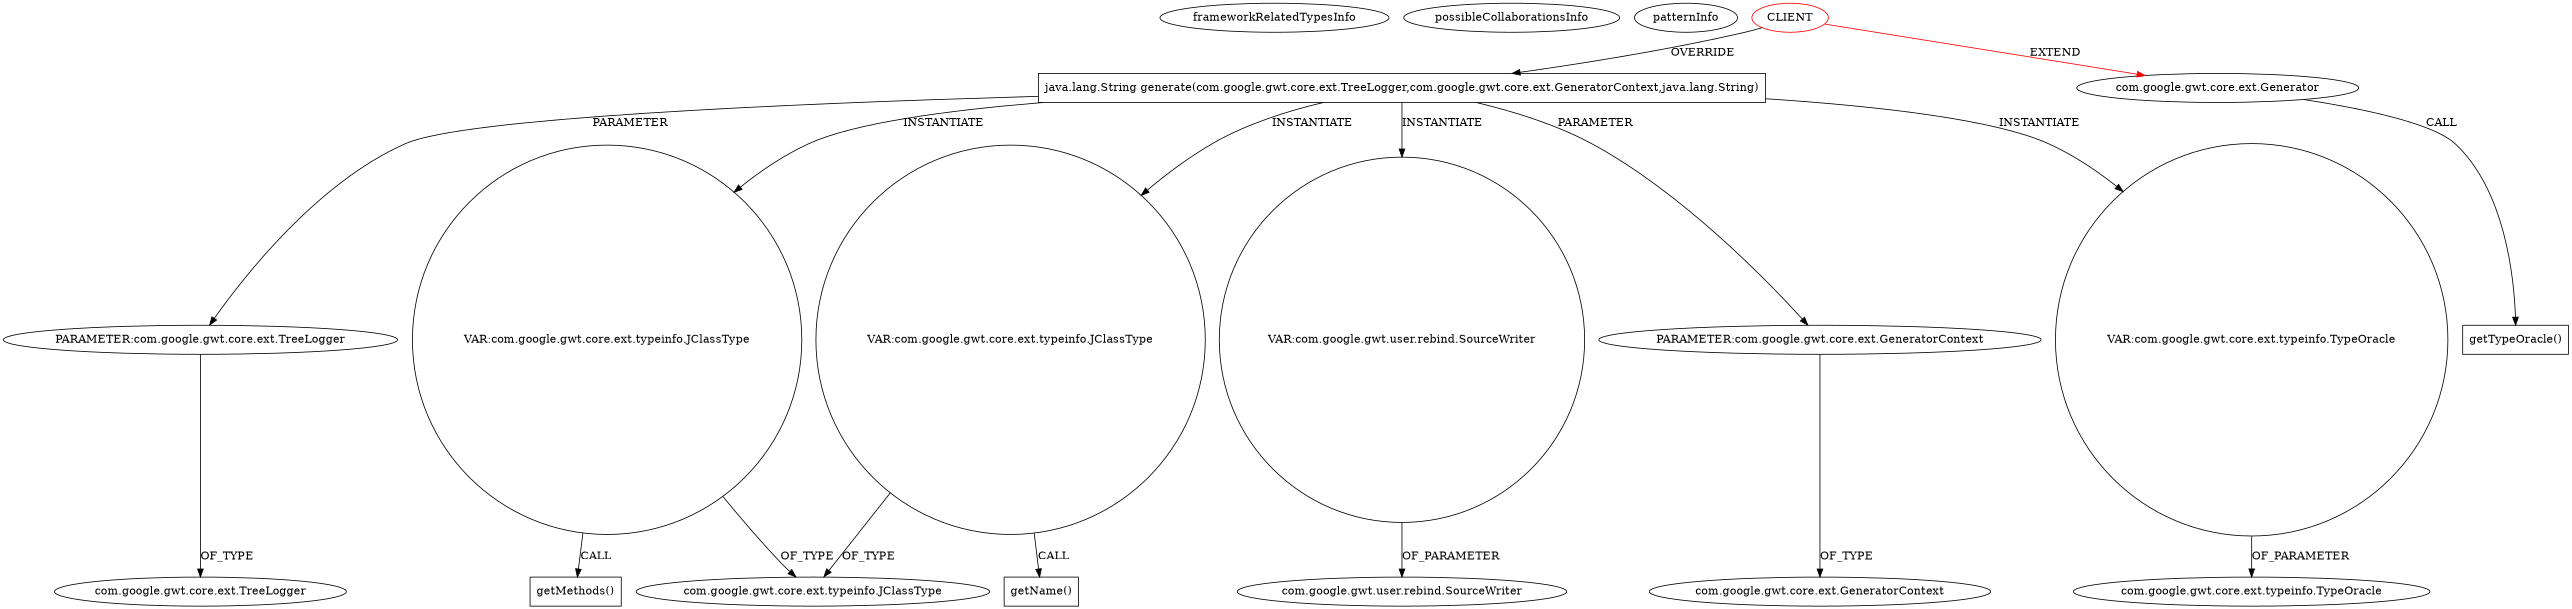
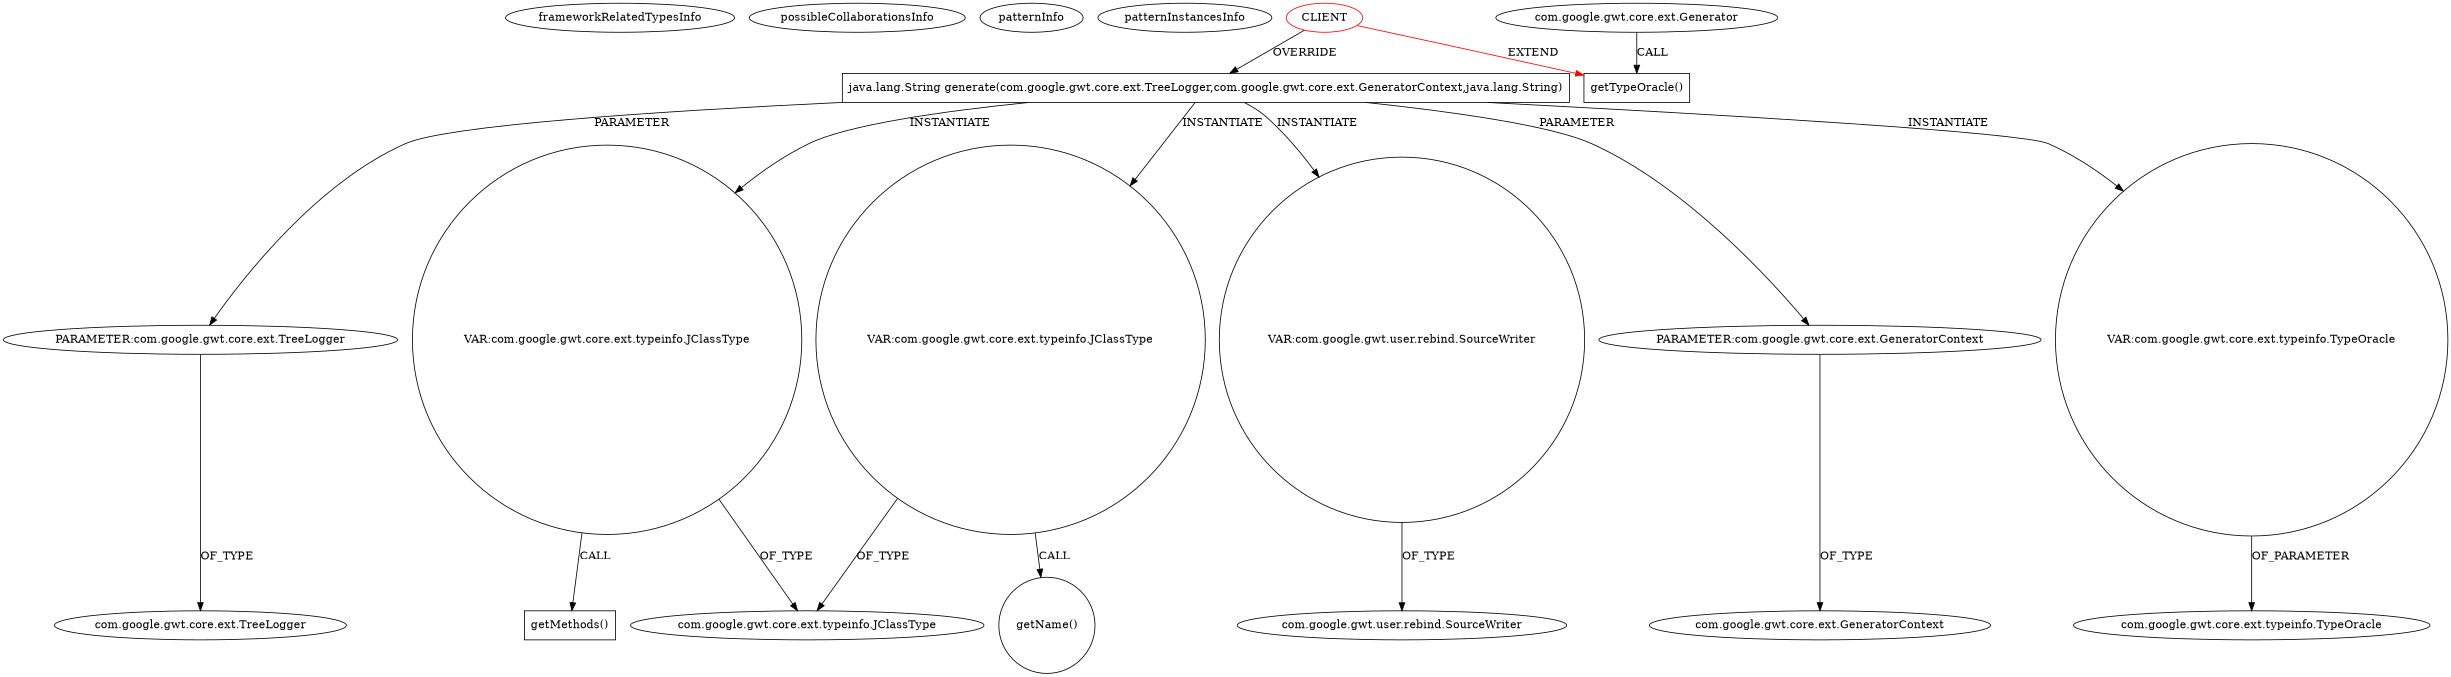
  digraph {
    node [isFrameworkType=false]
    frameworkRelatedTypesInfo [0="com.google.gwt.core.ext.Generator" isFrameworkType=""]
    possibleCollaborationsInfo [isFrameworkType=""]
    patternInfo [frequency=2.0 patternRootClient=0 isFrameworkType=""]
+   patternInstancesInfo [0="ggeorgovassilis-flatbus~/ggeorgovassilis-flatbus/flatbus-master/flatbus-lib/src/main/java/com/bazarooma/flatbus/generator/BusGenerator.java~BusGenerator~1344" 1="Byclosure-json-rpc-gwt~/Byclosure-json-rpc-gwt/json-rpc-gwt-master/src/main/java/net/brownpig/jsonrpc/rebind/JSONRPCProxyGenerator.java~JSONRPCProxyGenerator~53" isFrameworkType=""]
    n5 [label="com.google.gwt.core.ext.TreeLogger" vertexType=FRAMEWORK_CLASS_TYPE]
    n6 [label="PARAMETER:com.google.gwt.core.ext.TreeLogger" vertexType=PARAMETER_DECLARATION]
    n7 [label="java.lang.String generate(com.google.gwt.core.ext.TreeLogger,com.google.gwt.core.ext.GeneratorContext,java.lang.String)" shape=box vertexType=OVERRIDING_METHOD_DECLARATION]
    n8 [label="VAR:com.google.gwt.core.ext.typeinfo.JClassType" shape=circle vertexType=VARIABLE_EXPRESION]
    n9 [label="VAR:com.google.gwt.core.ext.typeinfo.JClassType" shape=circle vertexType=VARIABLE_EXPRESION]
    n10 [label="VAR:com.google.gwt.user.rebind.SourceWriter" shape=circle vertexType=VARIABLE_EXPRESION]
    n11 [label="PARAMETER:com.google.gwt.core.ext.GeneratorContext" vertexType=PARAMETER_DECLARATION]
    n12 [label="VAR:com.google.gwt.core.ext.typeinfo.TypeOracle" shape=circle vertexType=VARIABLE_EXPRESION]
    n13 [label="getMethods()" shape=box vertexType=INSIDE_CALL]
    n14 [label="com.google.gwt.core.ext.typeinfo.JClassType" vertexType=FRAMEWORK_INTERFACE_TYPE]
-   n15 [label="getName()" shape=box vertexType=INSIDE_CALL]
+   n15 [label="getName()" shape=circle vertexType=INSIDE_CALL]
    n16 [label="com.google.gwt.user.rebind.SourceWriter" vertexType=FRAMEWORK_INTERFACE_TYPE]
    n17 [label="com.google.gwt.core.ext.GeneratorContext" vertexType=FRAMEWORK_INTERFACE_TYPE]
    n18 [label="com.google.gwt.core.ext.typeinfo.TypeOracle" vertexType=FRAMEWORK_CLASS_TYPE]
    n19 [color=red label=CLIENT vertexType=ROOT_CLIENT_CLASS_DECLARATION]
    n20 [label="com.google.gwt.core.ext.Generator" vertexType=FRAMEWORK_CLASS_TYPE]
    n21 [label="getTypeOracle()" shape=box vertexType=INSIDE_CALL]
    n6 -> n5 [label=OF_TYPE]
    n7 -> n6 [label=PARAMETER]
    n7 -> n8 [label=INSTANTIATE]
    n7 -> n9 [label=INSTANTIATE]
    n7 -> n10 [label=INSTANTIATE]
    n7 -> n11 [label=PARAMETER]
    n7 -> n12 [label=INSTANTIATE]
    n8 -> n13 [label=CALL]
    n8 -> n14 [label=OF_TYPE]
    n9 -> n14 [label=OF_TYPE]
    n9 -> n15 [label=CALL]
-   n10 -> n16 [label=OF_PARAMETER]
+   n10 -> n16 [label=OF_TYPE]
    n11 -> n17 [label=OF_TYPE]
    n12 -> n18 [label=OF_PARAMETER]
    n19 -> n7 [label=OVERRIDE]
-   n19 -> n20 [color=red label=EXTEND]
+   n19 -> n21 [color=red label=EXTEND]
    n20 -> n21 [label=CALL]
  }
